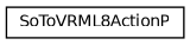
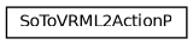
  digraph {
    rankdir=LR
-   n1 [color=black fillcolor=white fontname=Helvetica fontsize=10 height=0.2 label=SoToVRML8ActionP shape=record style=filled width=0.4]
+   n1 [color=black fillcolor=white fontname=Helvetica fontsize=10 height=0.2 label=SoToVRML2ActionP shape=record style=filled width=0.4]
  }
